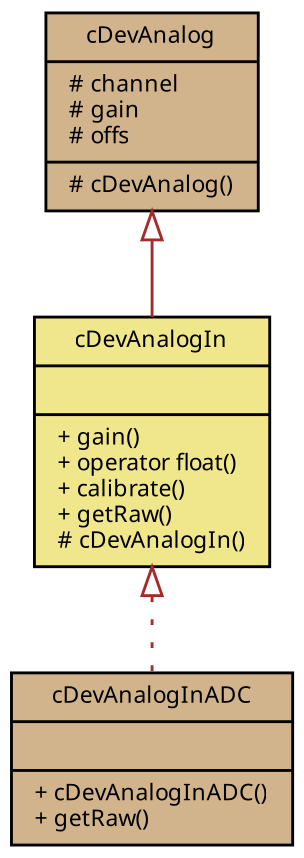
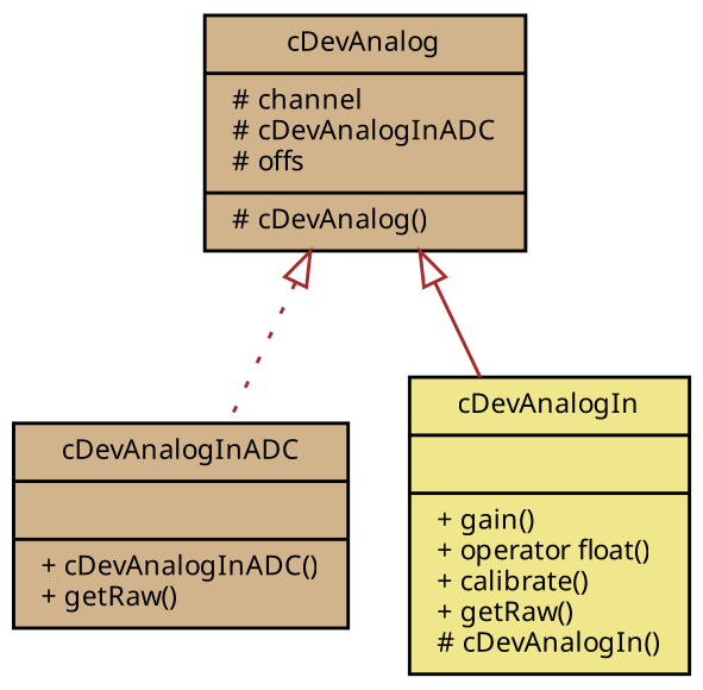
  digraph {
    node [color=black fillcolor=tan fontname=Sans fontsize=8 shape=record style=filled]
    edge [arrowtail=onormal color=brown dir=back fontname=Sans fontsize=8 labelfontname=Sans labelfontsize=8]
    n1 [fontcolor=black height=0.2 label="{cDevAnalogInADC\n||+ cDevAnalogInADC()\l+ getRaw()\l}" width=0.4]
    n2 [fillcolor=khaki height=0.2 label="{cDevAnalogIn\n||+ gain()\l+ operator float()\l+ calibrate()\l+ getRaw()\l# cDevAnalogIn()\l}" width=0.4]
-   n3 [height=0.2 label="{cDevAnalog\n|# channel\l# gain\l# offs\l|# cDevAnalog()\l}" width=0.4]
-   n2 -> n1 [style=dotted]
+   n3 [height=0.2 label="{cDevAnalog\n|# channel\l# cDevAnalogInADC\l# offs\l|# cDevAnalog()\l}" width=0.4]
+   n3 -> n1 [style=dotted]
    n3 -> n2 [style=solid]
  }
